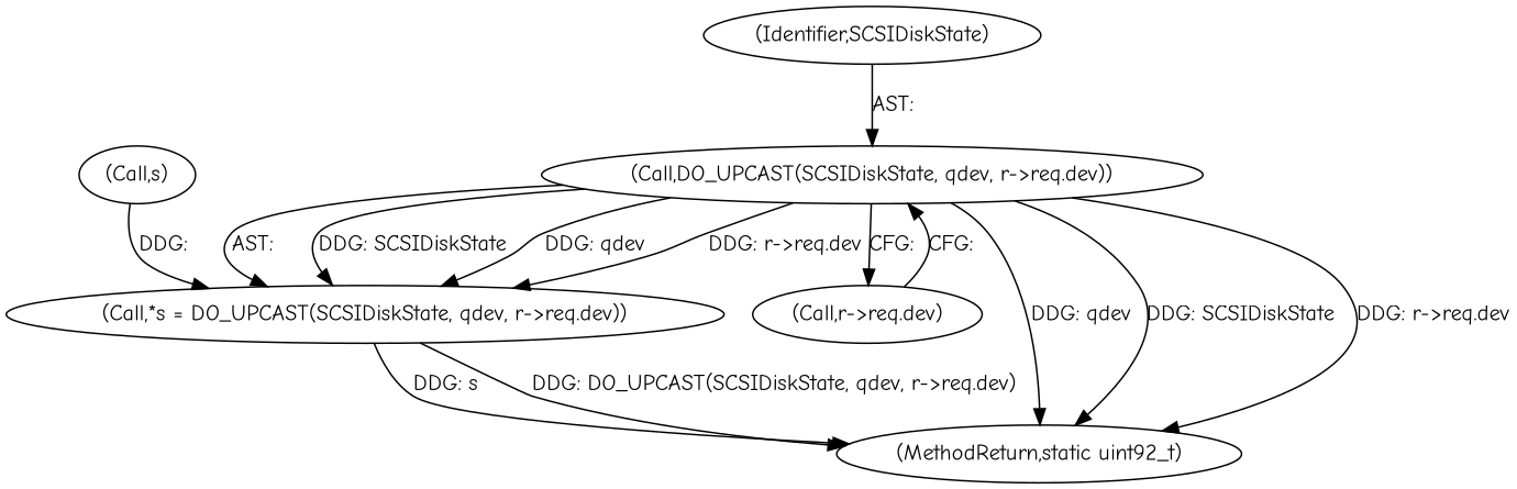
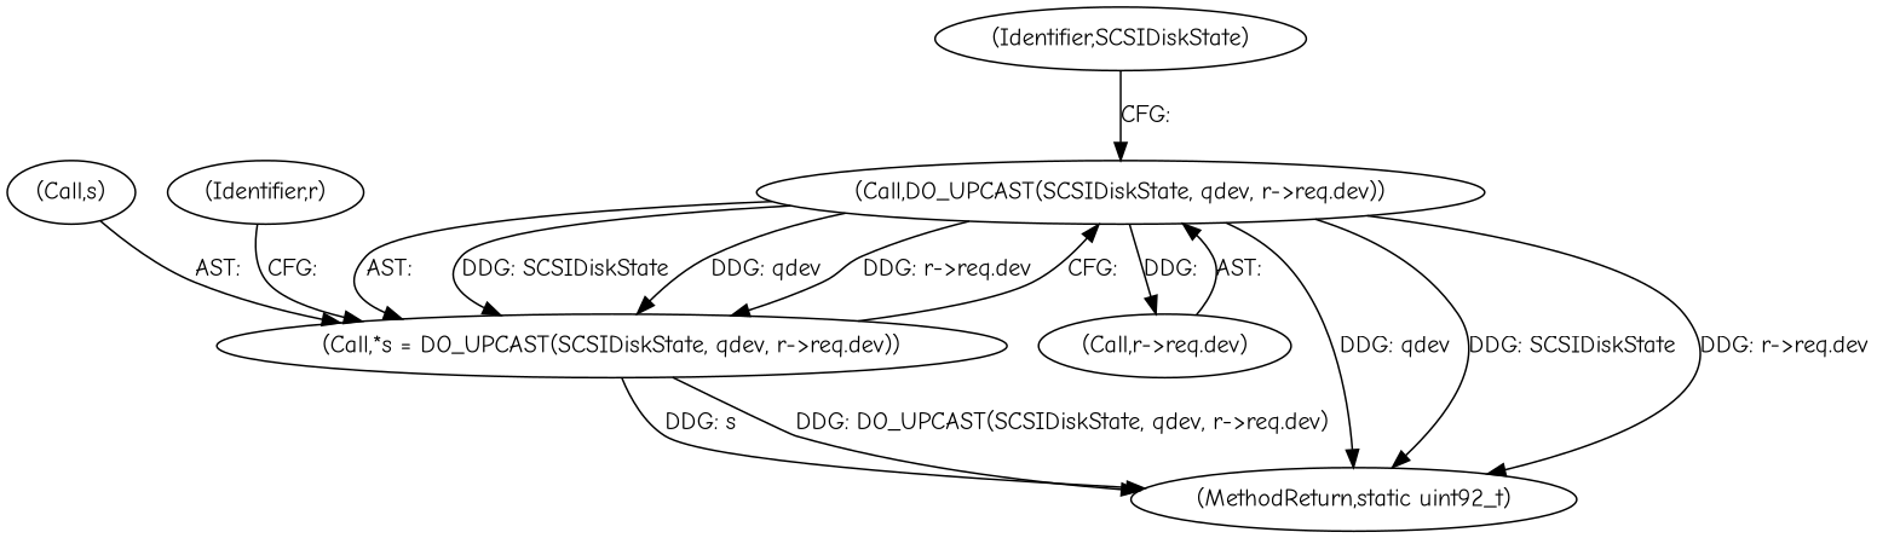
  digraph {
    fontname="Comic Neue"
    node [fontname="Comic Neue"]
    edge [fontname="Comic Neue"]
    n1 [label="(Call,DO_UPCAST(SCSIDiskState, qdev, r->req.dev))"]
    n2 [label="(Call,*s = DO_UPCAST(SCSIDiskState, qdev, r->req.dev))"]
    n3 [label="(Call,r->req.dev)"]
    n4 [label="(MethodReturn,static uint92_t)"]
    n5 [label="(Identifier,SCSIDiskState)"]
    n6 [label="(Call,s)"]
+   n7 [label="(Identifier,r)"]
    n1 -> n2 [label="AST: "]
    n1 -> n2 [label="DDG: SCSIDiskState"]
    n1 -> n2 [label="DDG: qdev"]
    n1 -> n2 [label="DDG: r->req.dev"]
-   n1 -> n3 [label="CFG: "]
+   n1 -> n3 [label="DDG: "]
    n1 -> n4 [label="DDG: qdev"]
    n1 -> n4 [label="DDG: SCSIDiskState"]
    n1 -> n4 [label="DDG: r->req.dev"]
+   n2 -> n1 [label="CFG: "]
    n2 -> n4 [label="DDG: s"]
    n2 -> n4 [label="DDG: DO_UPCAST(SCSIDiskState, qdev, r->req.dev)"]
-   n3 -> n1 [label="CFG: "]
-   n5 -> n1 [label="AST: "]
-   n6 -> n2 [label="DDG: "]
+   n3 -> n1 [label="AST: "]
+   n5 -> n1 [label="CFG: "]
+   n6 -> n2 [label="AST: "]
+   n7 -> n2 [label="CFG: "]
  }
